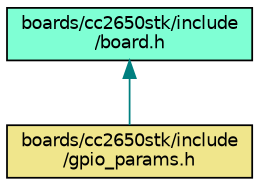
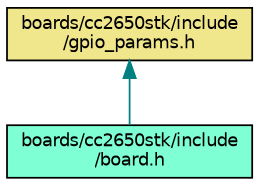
  digraph {
    node [color=black fontname=Helvetica fontsize=10 shape=record style=filled]
    n1 [fillcolor=aquamarine fontcolor=black height=0.2 label="boards/cc2650stk/include\l/board.h" width=0.4]
    n2 [fillcolor=khaki height=0.2 label="boards/cc2650stk/include\l/gpio_params.h" width=0.4]
-   n1 -> n2 [color=teal dir=back fontname=Helvetica fontsize=10 labelfontname=Helvetica labelfontsize=10 style=solid]
+   n2 -> n1 [color=teal dir=back fontname=Helvetica fontsize=10 labelfontname=Helvetica labelfontsize=10 style=solid]
  }
